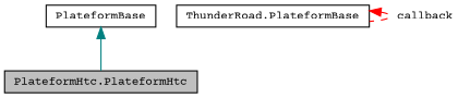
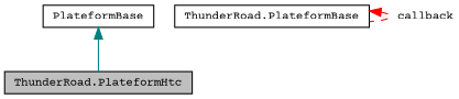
  digraph {
    fontname="Courier Prime"
    node [color=black fillcolor=white fontname="Courier Prime" fontsize=10 shape=record style=filled]
    edge [dir=back fontname="Courier Prime" fontsize=10 labelfontname=Helvetica labelfontsize=10]
-   n1 [fillcolor=grey75 fontcolor=black height=0.2 label="PlateformHtc.PlateformHtc" width=0.4]
+   n1 [fillcolor=grey75 fontcolor=black height=0.2 label="ThunderRoad.PlateformHtc" width=0.4]
    n2 [height=0.2 label=PlateformBase width=0.4]
    n3 [height=0.2 label="ThunderRoad.PlateformBase" width=0.4]
    n2 -> n1 [color=teal style=solid]
    n3 -> n3 [color=red label=" callback" style=dashed]
  }
